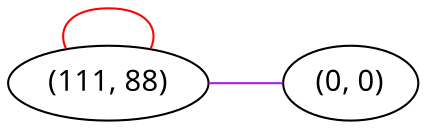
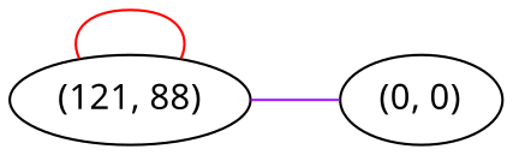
  graph {
    rankdir=LR
    fontname="Noto Sans"
    node [fontname="Noto Sans"]
    edge [fontname="Noto Sans"]
-   "(121, 88)" [label="(111, 88)"]
+   "(121, 88)"
    "(0, 0)"
    "(121, 88)" -- "(121, 88)" [color=red weight=1]
    "(121, 88)" -- "(0, 0)" [color=purple weight=4]
  }
